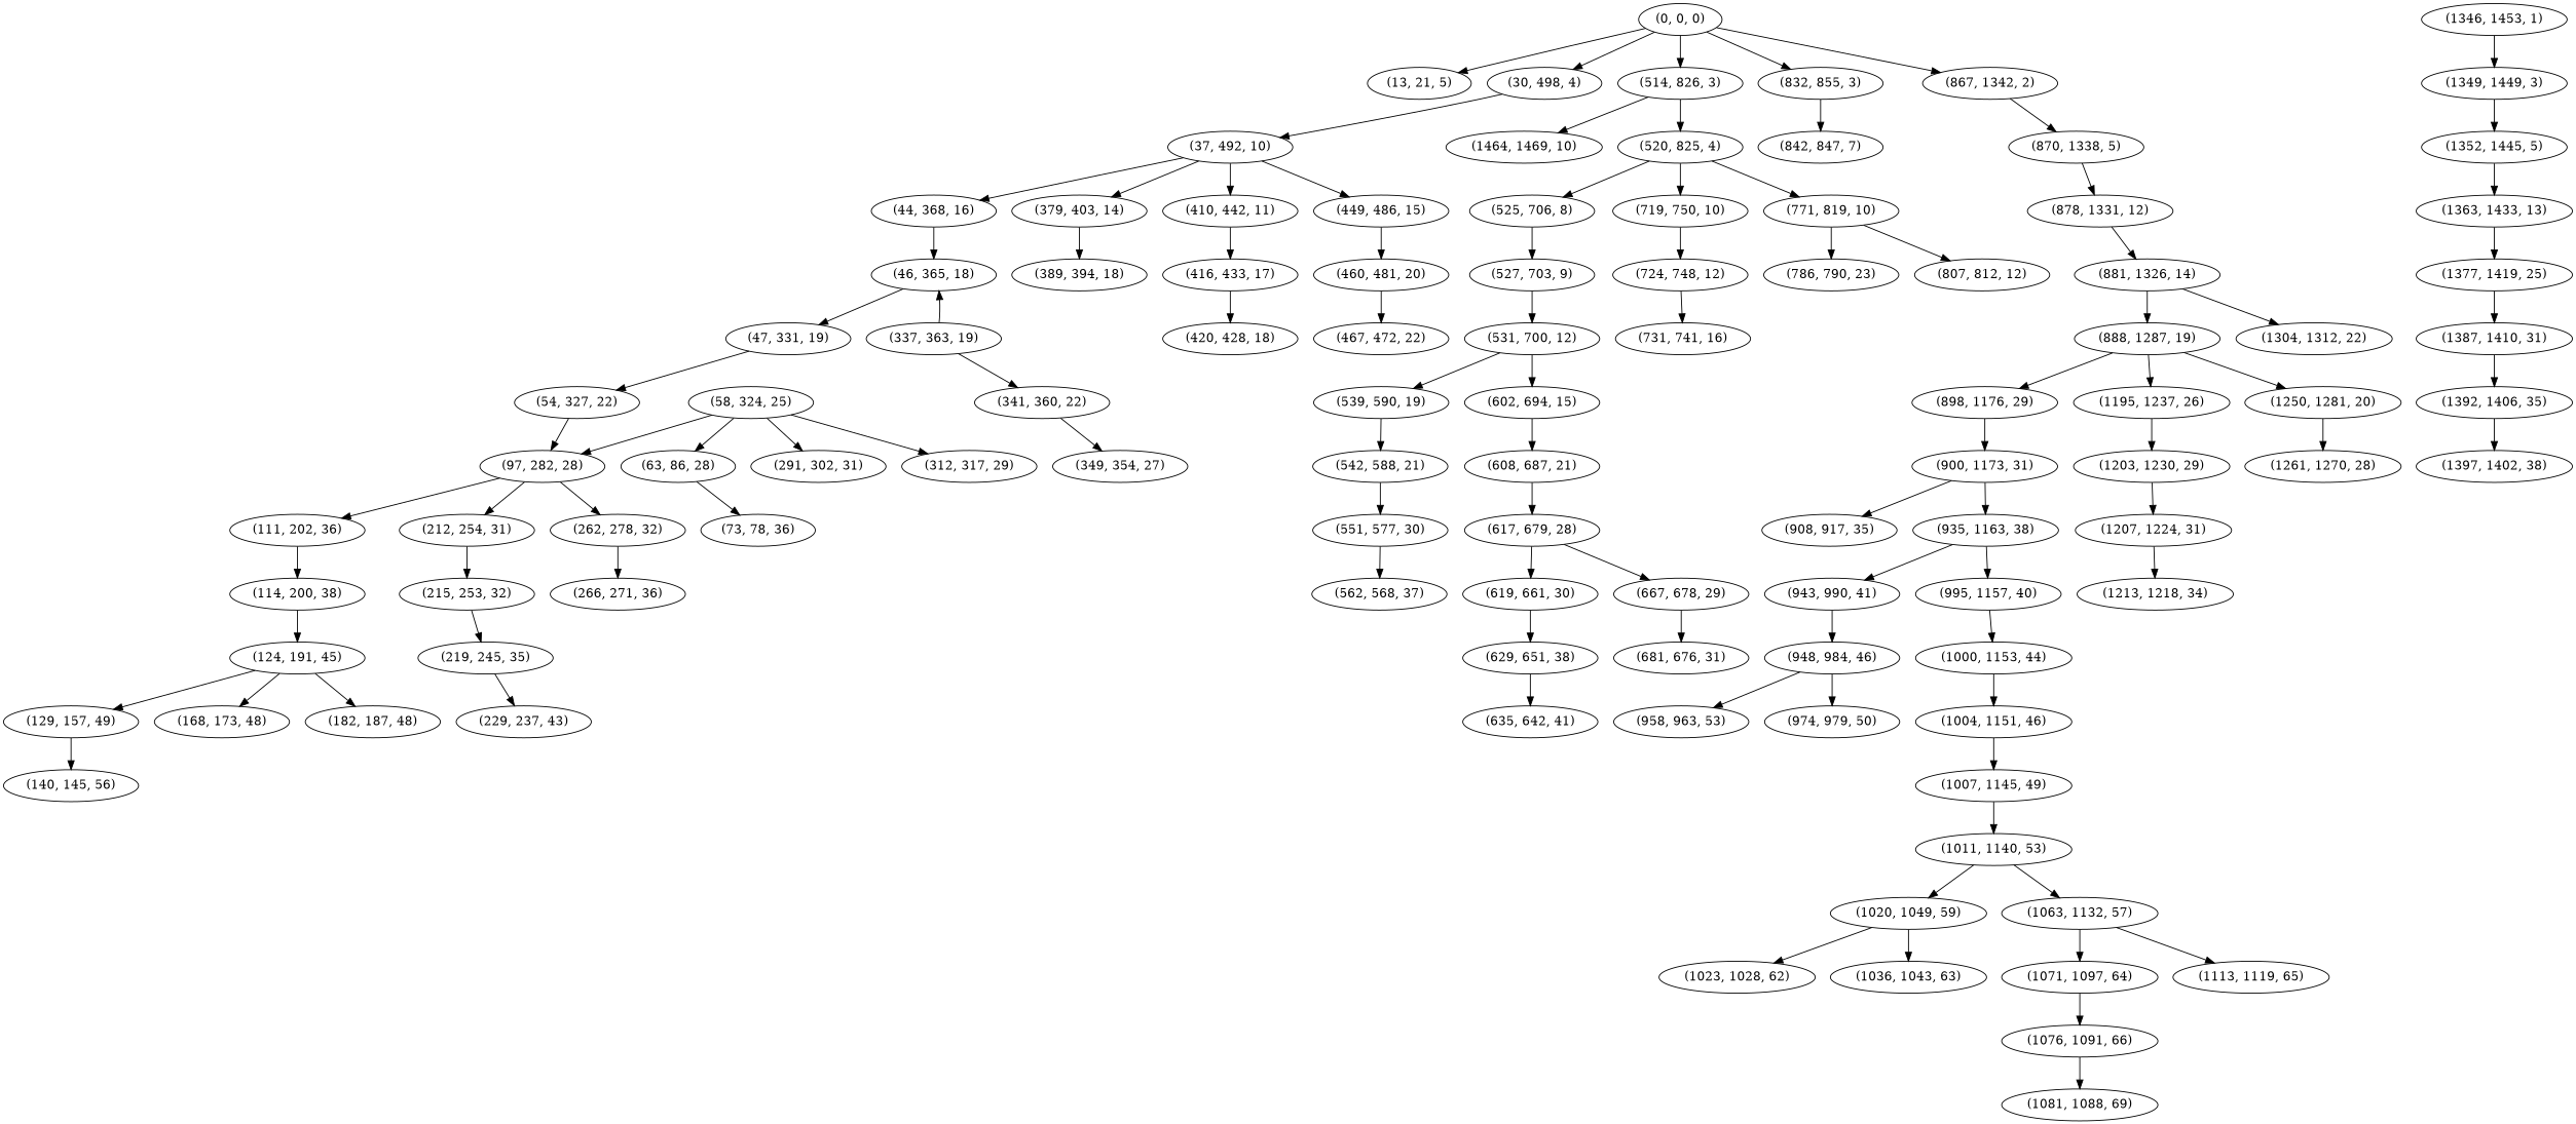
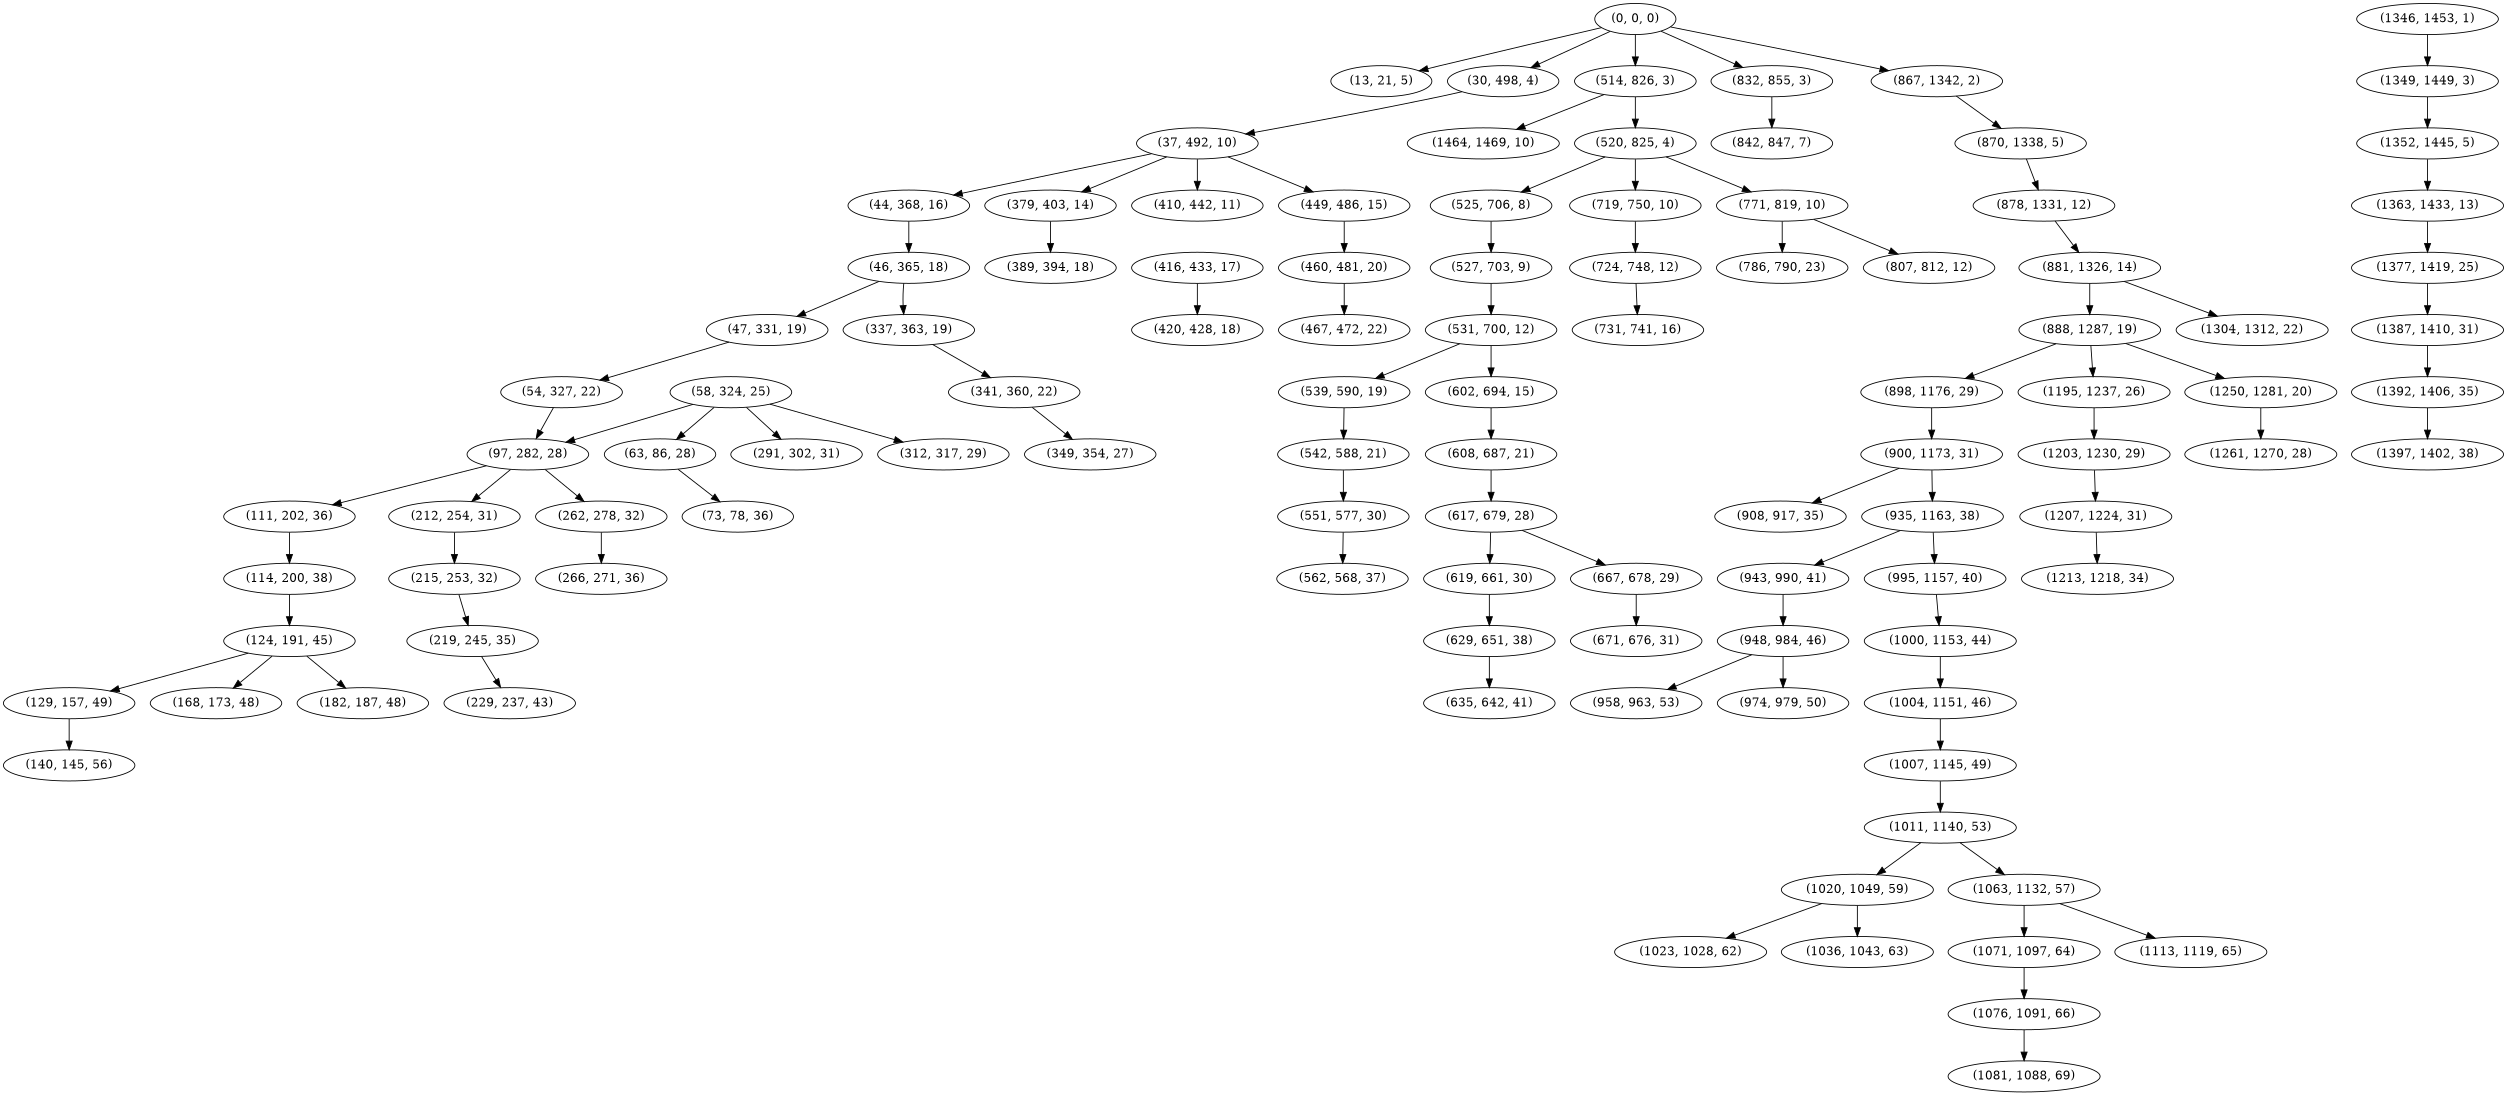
  digraph {
    "(0, 0, 0)"
    "(13, 21, 5)"
    "(30, 498, 4)"
    "(514, 826, 3)"
    "(832, 855, 3)"
    "(867, 1342, 2)"
    "(37, 492, 10)"
    "(1464, 1469, 10)"
    "(520, 825, 4)"
    "(842, 847, 7)"
    "(870, 1338, 5)"
    "(1346, 1453, 1)"
    "(1349, 1449, 3)"
    "(44, 368, 16)"
    "(379, 403, 14)"
    "(410, 442, 11)"
    "(449, 486, 15)"
    "(46, 365, 18)"
    "(389, 394, 18)"
    "(416, 433, 17)"
    "(460, 481, 20)"
    "(47, 331, 19)"
    "(337, 363, 19)"
    "(54, 327, 22)"
    "(341, 360, 22)"
    "(97, 282, 28)"
    "(58, 324, 25)"
    "(63, 86, 28)"
    "(291, 302, 31)"
    "(312, 317, 29)"
    "(73, 78, 36)"
    "(111, 202, 36)"
    "(212, 254, 31)"
    "(262, 278, 32)"
    "(114, 200, 38)"
    "(215, 253, 32)"
    "(266, 271, 36)"
    "(124, 191, 45)"
    "(129, 157, 49)"
    "(168, 173, 48)"
    "(182, 187, 48)"
    "(140, 145, 56)"
    "(219, 245, 35)"
    "(229, 237, 43)"
    "(349, 354, 27)"
    "(420, 428, 18)"
    "(467, 472, 22)"
    "(525, 706, 8)"
    "(719, 750, 10)"
    "(771, 819, 10)"
    "(527, 703, 9)"
    "(724, 748, 12)"
    "(786, 790, 23)"
    "(807, 812, 12)"
    "(531, 700, 12)"
    "(539, 590, 19)"
    "(602, 694, 15)"
    "(542, 588, 21)"
    "(608, 687, 21)"
    "(551, 577, 30)"
    "(562, 568, 37)"
    "(617, 679, 28)"
    "(619, 661, 30)"
    "(667, 678, 29)"
    "(629, 651, 38)"
-   "(671, 676, 31)" [label="(681, 676, 31)"]
+   "(671, 676, 31)"
    "(635, 642, 41)"
    "(731, 741, 16)"
    "(878, 1331, 12)"
    "(881, 1326, 14)"
    "(888, 1287, 19)"
    "(1304, 1312, 22)"
    "(898, 1176, 29)"
    "(1195, 1237, 26)"
    "(1250, 1281, 20)"
    "(900, 1173, 31)"
    "(1203, 1230, 29)"
    "(1261, 1270, 28)"
    "(908, 917, 35)"
    "(935, 1163, 38)"
    "(943, 990, 41)"
    "(995, 1157, 40)"
    "(948, 984, 46)"
    "(1000, 1153, 44)"
    "(958, 963, 53)"
    "(974, 979, 50)"
    "(1004, 1151, 46)"
    "(1007, 1145, 49)"
    "(1011, 1140, 53)"
    "(1020, 1049, 59)"
    "(1063, 1132, 57)"
    "(1023, 1028, 62)"
    "(1036, 1043, 63)"
    "(1071, 1097, 64)"
    "(1113, 1119, 65)"
    "(1076, 1091, 66)"
    "(1081, 1088, 69)"
    "(1207, 1224, 31)"
    "(1213, 1218, 34)"
    "(1352, 1445, 5)"
    "(1363, 1433, 13)"
    "(1377, 1419, 25)"
    "(1387, 1410, 31)"
    "(1392, 1406, 35)"
    "(1397, 1402, 38)"
    "(0, 0, 0)" -> "(13, 21, 5)"
    "(0, 0, 0)" -> "(30, 498, 4)"
    "(0, 0, 0)" -> "(514, 826, 3)"
    "(0, 0, 0)" -> "(832, 855, 3)"
    "(0, 0, 0)" -> "(867, 1342, 2)"
    "(30, 498, 4)" -> "(37, 492, 10)"
    "(514, 826, 3)" -> "(1464, 1469, 10)"
    "(514, 826, 3)" -> "(520, 825, 4)"
    "(832, 855, 3)" -> "(842, 847, 7)"
    "(867, 1342, 2)" -> "(870, 1338, 5)"
    "(37, 492, 10)" -> "(44, 368, 16)"
    "(37, 492, 10)" -> "(379, 403, 14)"
    "(37, 492, 10)" -> "(410, 442, 11)"
    "(37, 492, 10)" -> "(449, 486, 15)"
    "(520, 825, 4)" -> "(525, 706, 8)"
    "(520, 825, 4)" -> "(719, 750, 10)"
    "(520, 825, 4)" -> "(771, 819, 10)"
    "(870, 1338, 5)" -> "(878, 1331, 12)"
    "(1346, 1453, 1)" -> "(1349, 1449, 3)"
    "(1349, 1449, 3)" -> "(1352, 1445, 5)"
    "(44, 368, 16)" -> "(46, 365, 18)"
    "(379, 403, 14)" -> "(389, 394, 18)"
-   "(410, 442, 11)" -> "(416, 433, 17)"
    "(449, 486, 15)" -> "(460, 481, 20)"
    "(46, 365, 18)" -> "(47, 331, 19)"
-   "(337, 363, 19)" -> "(46, 365, 18)"
+   "(46, 365, 18)" -> "(337, 363, 19)"
    "(416, 433, 17)" -> "(420, 428, 18)"
    "(460, 481, 20)" -> "(467, 472, 22)"
    "(47, 331, 19)" -> "(54, 327, 22)"
    "(337, 363, 19)" -> "(341, 360, 22)"
    "(54, 327, 22)" -> "(97, 282, 28)"
    "(341, 360, 22)" -> "(349, 354, 27)"
    "(97, 282, 28)" -> "(111, 202, 36)"
    "(97, 282, 28)" -> "(212, 254, 31)"
    "(97, 282, 28)" -> "(262, 278, 32)"
    "(58, 324, 25)" -> "(97, 282, 28)"
    "(58, 324, 25)" -> "(63, 86, 28)"
    "(58, 324, 25)" -> "(291, 302, 31)"
    "(58, 324, 25)" -> "(312, 317, 29)"
    "(63, 86, 28)" -> "(73, 78, 36)"
    "(111, 202, 36)" -> "(114, 200, 38)"
    "(212, 254, 31)" -> "(215, 253, 32)"
    "(262, 278, 32)" -> "(266, 271, 36)"
    "(114, 200, 38)" -> "(124, 191, 45)"
    "(215, 253, 32)" -> "(219, 245, 35)"
    "(124, 191, 45)" -> "(129, 157, 49)"
    "(124, 191, 45)" -> "(168, 173, 48)"
    "(124, 191, 45)" -> "(182, 187, 48)"
    "(129, 157, 49)" -> "(140, 145, 56)"
    "(219, 245, 35)" -> "(229, 237, 43)"
    "(525, 706, 8)" -> "(527, 703, 9)"
    "(719, 750, 10)" -> "(724, 748, 12)"
    "(771, 819, 10)" -> "(786, 790, 23)"
    "(771, 819, 10)" -> "(807, 812, 12)"
    "(527, 703, 9)" -> "(531, 700, 12)"
    "(724, 748, 12)" -> "(731, 741, 16)"
    "(531, 700, 12)" -> "(539, 590, 19)"
    "(531, 700, 12)" -> "(602, 694, 15)"
    "(539, 590, 19)" -> "(542, 588, 21)"
    "(602, 694, 15)" -> "(608, 687, 21)"
    "(542, 588, 21)" -> "(551, 577, 30)"
    "(608, 687, 21)" -> "(617, 679, 28)"
    "(551, 577, 30)" -> "(562, 568, 37)"
    "(617, 679, 28)" -> "(619, 661, 30)"
    "(617, 679, 28)" -> "(667, 678, 29)"
    "(619, 661, 30)" -> "(629, 651, 38)"
    "(667, 678, 29)" -> "(671, 676, 31)"
    "(629, 651, 38)" -> "(635, 642, 41)"
    "(878, 1331, 12)" -> "(881, 1326, 14)"
    "(881, 1326, 14)" -> "(888, 1287, 19)"
    "(881, 1326, 14)" -> "(1304, 1312, 22)"
    "(888, 1287, 19)" -> "(898, 1176, 29)"
    "(888, 1287, 19)" -> "(1195, 1237, 26)"
    "(888, 1287, 19)" -> "(1250, 1281, 20)"
    "(898, 1176, 29)" -> "(900, 1173, 31)"
    "(1195, 1237, 26)" -> "(1203, 1230, 29)"
    "(1250, 1281, 20)" -> "(1261, 1270, 28)"
    "(900, 1173, 31)" -> "(908, 917, 35)"
    "(900, 1173, 31)" -> "(935, 1163, 38)"
    "(1203, 1230, 29)" -> "(1207, 1224, 31)"
    "(935, 1163, 38)" -> "(943, 990, 41)"
    "(935, 1163, 38)" -> "(995, 1157, 40)"
    "(943, 990, 41)" -> "(948, 984, 46)"
    "(995, 1157, 40)" -> "(1000, 1153, 44)"
    "(948, 984, 46)" -> "(958, 963, 53)"
    "(948, 984, 46)" -> "(974, 979, 50)"
    "(1000, 1153, 44)" -> "(1004, 1151, 46)"
    "(1004, 1151, 46)" -> "(1007, 1145, 49)"
    "(1007, 1145, 49)" -> "(1011, 1140, 53)"
    "(1011, 1140, 53)" -> "(1020, 1049, 59)"
    "(1011, 1140, 53)" -> "(1063, 1132, 57)"
    "(1020, 1049, 59)" -> "(1023, 1028, 62)"
    "(1020, 1049, 59)" -> "(1036, 1043, 63)"
    "(1063, 1132, 57)" -> "(1071, 1097, 64)"
    "(1063, 1132, 57)" -> "(1113, 1119, 65)"
    "(1071, 1097, 64)" -> "(1076, 1091, 66)"
    "(1076, 1091, 66)" -> "(1081, 1088, 69)"
    "(1207, 1224, 31)" -> "(1213, 1218, 34)"
    "(1352, 1445, 5)" -> "(1363, 1433, 13)"
    "(1363, 1433, 13)" -> "(1377, 1419, 25)"
    "(1377, 1419, 25)" -> "(1387, 1410, 31)"
    "(1387, 1410, 31)" -> "(1392, 1406, 35)"
    "(1392, 1406, 35)" -> "(1397, 1402, 38)"
  }
